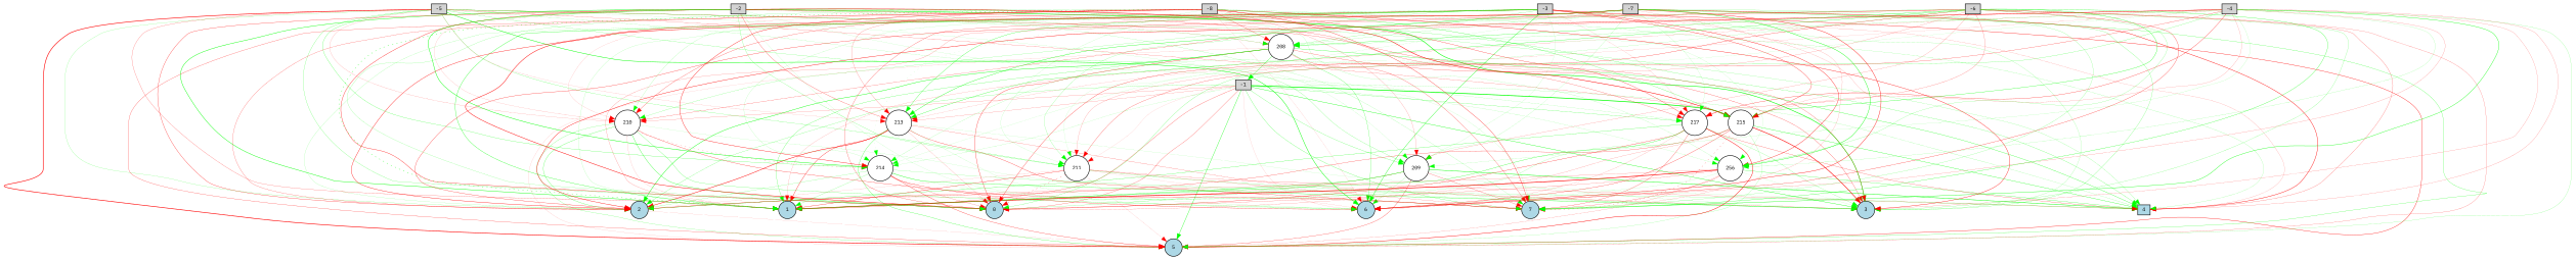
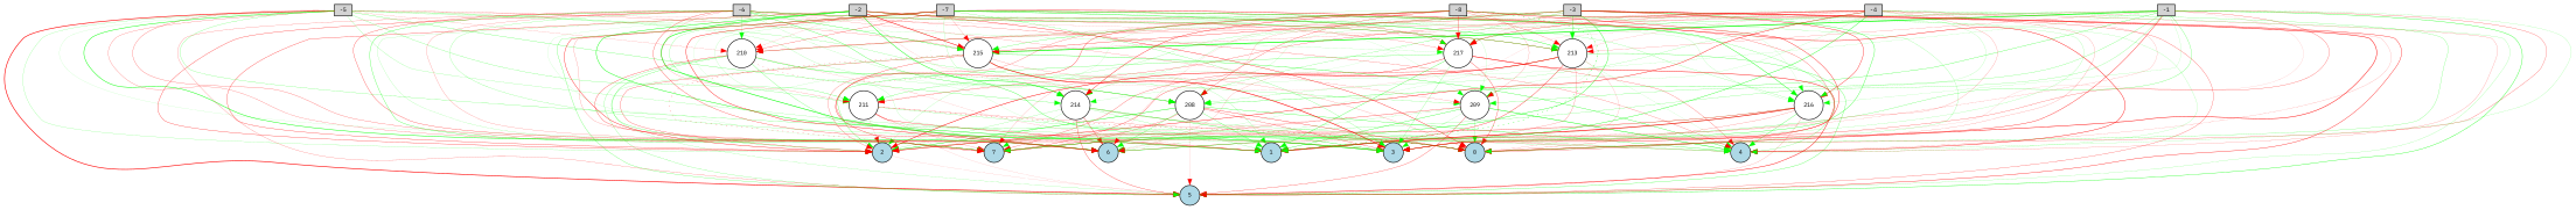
  digraph {
    fontname="IBM Plex Mono"
    node [fillcolor=white fontname="IBM Plex Mono" fontsize=9 shape=circle style=filled]
    edge [color=red fontname="IBM Plex Mono" style=solid]
    -1 [fillcolor=lightgray height=0.2 shape=box width=0.2]
    0 [fillcolor=lightblue height=0.2 width=0.2]
    1 [fillcolor=lightblue height=0.2 width=0.2]
    2 [fillcolor=lightblue height=0.2 width=0.2]
    3 [fillcolor=lightblue height=0.2 width=0.2]
-   4 [fillcolor=lightblue height=0.2 shape=box width=0.2]
+   4 [fillcolor=lightblue height=0.2 width=0.2]
    5 [fillcolor=lightblue height=0.2 width=0.2]
    6 [fillcolor=lightblue height=0.2 width=0.2]
    7 [fillcolor=lightblue height=0.2 width=0.2]
    208 [height=0.2 width=0.2]
    209 [height=0.2 width=0.2]
    210 [height=0.2 width=0.2]
    211 [height=0.2 width=0.2]
    213 [height=0.2 width=0.2]
    214 [height=0.2 width=0.2]
    215 [height=0.2 width=0.2]
-   216 [height=0.2 width=0.2 label=256]
+   216 [height=0.2 width=0.2]
    217 [height=0.2 width=0.2]
    -2 [fillcolor=lightgray height=0.2 shape=box width=0.2]
    -3 [fillcolor=lightgray height=0.2 shape=box width=0.2]
    -4 [fillcolor=lightgray height=0.2 shape=box width=0.2]
    -5 [fillcolor=lightgray height=0.2 shape=box width=0.2]
    -6 [fillcolor=lightgray height=0.2 shape=box width=0.2]
    -7 [fillcolor=lightgray height=0.2 shape=box width=0.2]
    -8 [fillcolor=lightgray height=0.2 shape=box width=0.2]
    -1 -> 0 [penwidth=0.35385413013619305]
    -1 -> 1 [penwidth=0.3692350536183009]
    -1 -> 2 [color=green penwidth=0.28457798261674283]
-   -1 -> 3 [color=green penwidth=0.595129676587381]
+   -1 -> 3 [penwidth=0.595129676587381]
    -1 -> 4 [color=green penwidth=0.18459406776591417]
    -1 -> 5 [color=green penwidth=0.5605323652297101]
    -1 -> 6 [penwidth=0.11722657937357672]
    -1 -> 7 [color=green penwidth=0.35293627563140917]
-   208 -> -1 [color=green penwidth=0.43129004293440587]
+   -1 -> 208 [color=green penwidth=0.43129004293440587]
    -1 -> 209 [color=green penwidth=0.31500562267133647]
    -1 -> 210 [penwidth=0.24364727880909873]
    -1 -> 211 [penwidth=0.10118674610086795]
    -1 -> 213 [penwidth=0.23207783673378027]
    -1 -> 214 [color=green penwidth=0.13919962132803554]
    -1 -> 215 [color=green penwidth=1.2693600228354929]
    -1 -> 216 [color=green penwidth=0.1518952601859542]
    -1 -> 217 [color=green penwidth=0.3231823100247256]
    2 -> 5 [penwidth=0.11486890224490459]
    208 -> 0 [penwidth=0.5004744136196482]
    208 -> 1 [color=green penwidth=0.35908145401858216]
    208 -> 2 [color=green penwidth=0.7010760162507826]
    208 -> 3 [penwidth=0.380696259084802]
    208 -> 4 [color=green penwidth=0.4750836442884032]
    208 -> 5 [penwidth=0.12183801186061372]
    208 -> 6 [color=green penwidth=0.3650101943242452]
    208 -> 7 [penwidth=0.3676565650091437]
    209 -> 0 [color=green penwidth=0.25968428381670255]
    209 -> 1 [color=green penwidth=0.5304966704752382]
    209 -> 2 [penwidth=0.14583621629264132]
    209 -> 3 [color=green penwidth=0.1307030475154327]
    209 -> 4 [color=green penwidth=0.7726641013363121]
    209 -> 5 [penwidth=0.40940690371735844]
    209 -> 6 [color=green penwidth=0.16638027314286774]
    209 -> 7 [penwidth=0.355085394740027]
    210 -> 0 [color=green penwidth=0.5054818549225001]
    210 -> 1 [penwidth=0.13761151403963623]
    210 -> 2 [color=green penwidth=0.38898338779990216]
    210 -> 3 [color=green penwidth=0.12197480828224912]
    210 -> 5 [color=green penwidth=0.27825756771909693]
    210 -> 6 [color=green penwidth=0.3325677515781152]
    210 -> 7 [penwidth=0.4443954504448693]
    210 -> 214 [penwidth=0.26974772518020407 style=dotted]
    211 -> 0 [penwidth=0.415113775567335 style=dotted]
    211 -> 1 [penwidth=0.5027644235214717]
    211 -> 2 [penwidth=0.13385239778840824]
    211 -> 3 [color=green penwidth=0.2774145071845785]
    211 -> 4 [penwidth=0.25691302433263075]
    211 -> 5 [penwidth=0.11797736493978102]
    211 -> 6 [penwidth=0.11389023830664079]
    211 -> 7 [penwidth=0.22342791880544494]
    213 -> 0 [penwidth=0.16883728822501917]
    213 -> 1 [penwidth=0.532658133679684]
    213 -> 2 [penwidth=0.8208691454318702]
    213 -> 3 [penwidth=0.27814682515617545]
    213 -> 4 [color=green penwidth=0.11002862862501513]
    213 -> 5 [color=green penwidth=0.4176666342941383]
    213 -> 6 [color=green penwidth=0.13386136044756802]
    213 -> 7 [penwidth=0.4499430476341557]
    214 -> 0 [penwidth=0.2472510165469621]
    214 -> 1 [color=green penwidth=0.2484095258774619]
    214 -> 2 [color=green penwidth=0.24069827129096932]
    214 -> 3 [color=green penwidth=0.5176097017921071]
    214 -> 4 [color=green penwidth=0.23480279998000061]
    214 -> 5 [penwidth=0.4549060417132087]
    214 -> 6 [penwidth=0.44338147760952695]
    214 -> 7 [color=green penwidth=0.14889791515358525]
    215 -> 0 [penwidth=0.21599702500997187]
    215 -> 1 [color=green penwidth=0.20403792425160786]
    215 -> 2 [penwidth=0.40003264625098267]
    215 -> 3 [penwidth=1.014352338373142]
    215 -> 4 [color=green penwidth=0.5067871319038891]
    215 -> 5 [color=green penwidth=0.20249424341622402]
    215 -> 6 [penwidth=0.44192278923887496]
    215 -> 7 [penwidth=0.3599103197727229 style=dotted]
    216 -> 0 [penwidth=0.2670419915063257]
    216 -> 1 [penwidth=1.1450067061601397]
    216 -> 2 [penwidth=0.24758269811312203]
    216 -> 3 [color=green penwidth=0.1025563499091727]
    216 -> 4 [color=green penwidth=0.4051883842872255]
    216 -> 5 [penwidth=0.19880420548104044]
    216 -> 6 [color=green penwidth=0.12602458084283782]
    216 -> 7 [penwidth=0.32111136537119506]
    217 -> 0 [penwidth=0.45507890956153707]
    217 -> 1 [color=green penwidth=0.46964018908493765]
    217 -> 2 [color=green penwidth=0.38555548599606204]
    217 -> 3 [color=green penwidth=0.2479622479600697]
    217 -> 4 [penwidth=0.3461889620787675]
    217 -> 5 [penwidth=0.7541124016594413]
    217 -> 6 [penwidth=0.173342655077864]
    217 -> 7 [penwidth=0.38324417736831073]
    -2 -> 0 [penwidth=0.5751824243756343]
    -2 -> 1 [color=green penwidth=0.7298162470944837]
    -2 -> 2 [penwidth=0.4683513297115306]
    -2 -> 3 [color=green penwidth=0.9744902799658737]
    -2 -> 4 [color=green penwidth=0.3192326618486164]
    -2 -> 6 [color=green penwidth=0.11474075509631643]
    -2 -> 7 [color=green penwidth=0.18438193849389584]
    -2 -> 208 [penwidth=0.13679820678793922]
    -2 -> 209 [color=green penwidth=0.11917474075263329]
    -2 -> 210 [penwidth=0.14329037376331477]
    -2 -> 211 [color=green penwidth=0.2764204097809423]
    -2 -> 213 [penwidth=0.37405076612810606]
    -2 -> 214 [color=green penwidth=0.7526555206366881]
    -2 -> 215 [penwidth=0.8748733148865883]
    -2 -> 216 [color=green penwidth=0.1580495098122473]
    -2 -> 217 [penwidth=0.3457594435572234]
    -3 -> 0 [penwidth=0.8027424819798465]
    -3 -> 1 [color=green penwidth=0.5182874134231004]
    -3 -> 2 [color=green penwidth=0.17211360368195056]
    -3 -> 3 [color=green penwidth=0.2042465826170325]
    -3 -> 4 [penwidth=0.17876307239101574]
    -3 -> 5 [penwidth=0.5925945572484252]
    -3 -> 6 [color=green penwidth=0.5851768120063304]
    -3 -> 7 [penwidth=0.1784562793724616]
    -3 -> 208 [color=green penwidth=0.27632914792413077]
    -3 -> 209 [color=green penwidth=0.12326708432871253]
    -3 -> 210 [color=green penwidth=0.17659878569021342]
    -3 -> 211 [color=green penwidth=0.23090567354762898]
    -3 -> 213 [color=green penwidth=0.4585970169267659]
    -3 -> 214 [color=green penwidth=0.1449544492491871]
    -3 -> 215 [penwidth=0.4926660840888135]
    -3 -> 216 [penwidth=0.5937022312131057]
    -3 -> 217 [penwidth=0.12456990781632424]
    -4 -> 0 [color=green penwidth=0.2986441709903679]
    -4 -> 1 [penwidth=0.17172697215451688]
    -4 -> 2 [penwidth=0.6727870775265472]
    -4 -> 3 [penwidth=0.2124066651174124]
    -4 -> 4 [penwidth=0.22512971501031173]
    -4 -> 5 [color=green penwidth=0.211742021980319]
    -4 -> 6 [penwidth=0.2239762625696205]
    -4 -> 7 [color=green penwidth=0.6043107780265654]
    -4 -> 208 [color=green penwidth=0.21595896336345768]
    -4 -> 209 [color=green penwidth=0.14622159810662833]
    -4 -> 210 [penwidth=0.321472444590224]
    -4 -> 211 [penwidth=0.3768440688621876]
    -4 -> 213 [penwidth=0.14369249868685385]
    -4 -> 214 [color=green penwidth=0.10340472433452694]
    -4 -> 215 [penwidth=0.19965461611708307]
    -4 -> 216 [color=green penwidth=0.17364770197076723]
    -4 -> 217 [penwidth=0.45302863878569355]
    -5 -> 0 [color=green penwidth=0.2969843012296558]
    -5 -> 1 [penwidth=0.2940293574571878]
    -5 -> 2 [color=green penwidth=0.23344652667391239]
    -5 -> 3 [penwidth=0.3432880691142087]
    -5 -> 4 [color=green penwidth=0.2243500380093939]
    -5 -> 5 [penwidth=1.0442476009917403]
    -5 -> 6 [color=green penwidth=0.7897126085571926]
    -5 -> 7 [color=green penwidth=0.11411369214006685]
    -5 -> 208 [color=green penwidth=0.19830396007954298]
    -5 -> 209 [color=green penwidth=0.2670335574293651]
    -5 -> 210 [penwidth=0.1761832695238827]
    -5 -> 211 [color=green penwidth=0.30045908660674814]
    -5 -> 213 [penwidth=0.13515474356530072]
    -5 -> 214 [color=green penwidth=0.3535981876473162]
    -5 -> 215 [penwidth=0.2737901809343176]
    -5 -> 217 [color=green penwidth=0.15802085095098733]
    -6 -> 0 [penwidth=0.44368641617329985]
    -6 -> 1 [penwidth=0.24351505913094013]
    -6 -> 2 [penwidth=0.46554941990519716]
    -6 -> 3 [color=green penwidth=0.25468704190602776]
    -6 -> 4 [penwidth=0.30825183111687804]
    -6 -> 5 [penwidth=0.2677180803913012]
    -6 -> 6 [penwidth=0.435495463970744]
    -6 -> 7 [color=green penwidth=0.4508191559090592]
    -6 -> 208 [color=green penwidth=0.4724827305107684]
    -6 -> 209 [penwidth=0.21491944974102623]
    -6 -> 210 [color=green penwidth=0.24490661784073228]
    -6 -> 211 [penwidth=0.21677234403772044]
    -6 -> 213 [color=green penwidth=0.4723178695808927]
    -6 -> 214 [color=green penwidth=0.17416348023809297]
    -6 -> 215 [color=green penwidth=0.504589056980841]
    -6 -> 216 [color=green penwidth=0.24156108063236223]
    -6 -> 217 [penwidth=0.27799793449892496]
    -7 -> 0 [penwidth=0.37122241258224176]
    -7 -> 1 [color=green penwidth=0.1602310748975099]
    -7 -> 2 [penwidth=0.6146990299993981]
    -7 -> 3 [color=green penwidth=0.28793840355600775]
    -7 -> 4 [penwidth=0.7005366338258069]
    -7 -> 5 [color=green penwidth=0.3630166913503786]
    -7 -> 6 [penwidth=0.6599958511543773]
-   -7 -> 7 [color=green penwidth=0.2418919200945838]
+   -7 -> 7 [penwidth=0.2418919200945838]
    -7 -> 208 [color=green penwidth=0.19386288678606428]
    -7 -> 209 [color=green penwidth=0.15513785650857442]
    -7 -> 210 [penwidth=0.38147629634687996]
    -7 -> 211 [color=green penwidth=0.10219640743152866]
    -7 -> 213 [color=green penwidth=0.5804244247127238]
    -7 -> 214 [color=green penwidth=0.12019642735013969 style=dotted]
    -7 -> 215 [penwidth=0.17864778663247177]
    -7 -> 216 [color=green penwidth=0.666369364106516]
    -7 -> 217 [color=green penwidth=0.12418334406919597]
    -8 -> 0 [color=green penwidth=0.23020521806213987]
    -8 -> 1 [color=green penwidth=0.5679509333865327 style=dotted]
    -8 -> 2 [penwidth=0.3210863202145895]
    -8 -> 3 [penwidth=0.6111151783886863]
    -8 -> 4 [color=green penwidth=0.18990776217919225]
    -8 -> 5 [penwidth=0.3735521185036712]
    -8 -> 6 [penwidth=0.11149235730175167]
    -8 -> 7 [penwidth=0.50567264616405]
    -8 -> 208 [penwidth=0.3757355586987732]
    -8 -> 209 [penwidth=0.20980055452641438]
    -8 -> 210 [penwidth=0.13297435836272084]
    -8 -> 211 [color=green penwidth=0.126784644716241]
    -8 -> 213 [penwidth=0.26190271870649406]
    -8 -> 214 [penwidth=0.6152576805918739]
    -8 -> 215 [color=green penwidth=0.36538510821097736]
    -8 -> 216 [color=green penwidth=0.11932691058538157]
    -8 -> 217 [penwidth=0.4590789129364412]
  }
